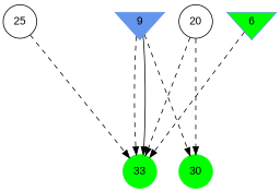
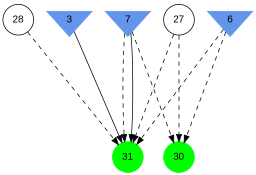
  digraph {
    fontname="Liberation Sans"
    ranksep=2.0
    node [color=cornflowerblue fontname="Liberation Sans" shape=circle style=filled]
    edge [fontname="Liberation Sans" style=dashed]
-   6 [shape=invtriangle fillcolor=green]
-   7 [shape=invtriangle label=9]
-   20 [color=black style=""]
-   25 [color=black style=""]
+   3 [shape=invtriangle]
+   6 [shape=invtriangle]
+   7 [shape=invtriangle]
+   20 [color=black label=27 style=""]
+   25 [color=black label=28 style=""]
    30 [color=green]
-   31 [color=green label=33]
+   31 [color=green]
    subgraph sub_1 {
      rank=same
+     3
      6
      7
    }
    subgraph sub_2 {
      rank=same
      20
      25
    }
    subgraph sub_3 {
      rank=same
      30
      31
    }
+   3 -> 31 [style=solid]
+   6 -> 30
    6 -> 31
    7 -> 30
    7 -> 31
    7 -> 31 [style=solid]
    20 -> 30
    20 -> 31
    25 -> 31
  }
